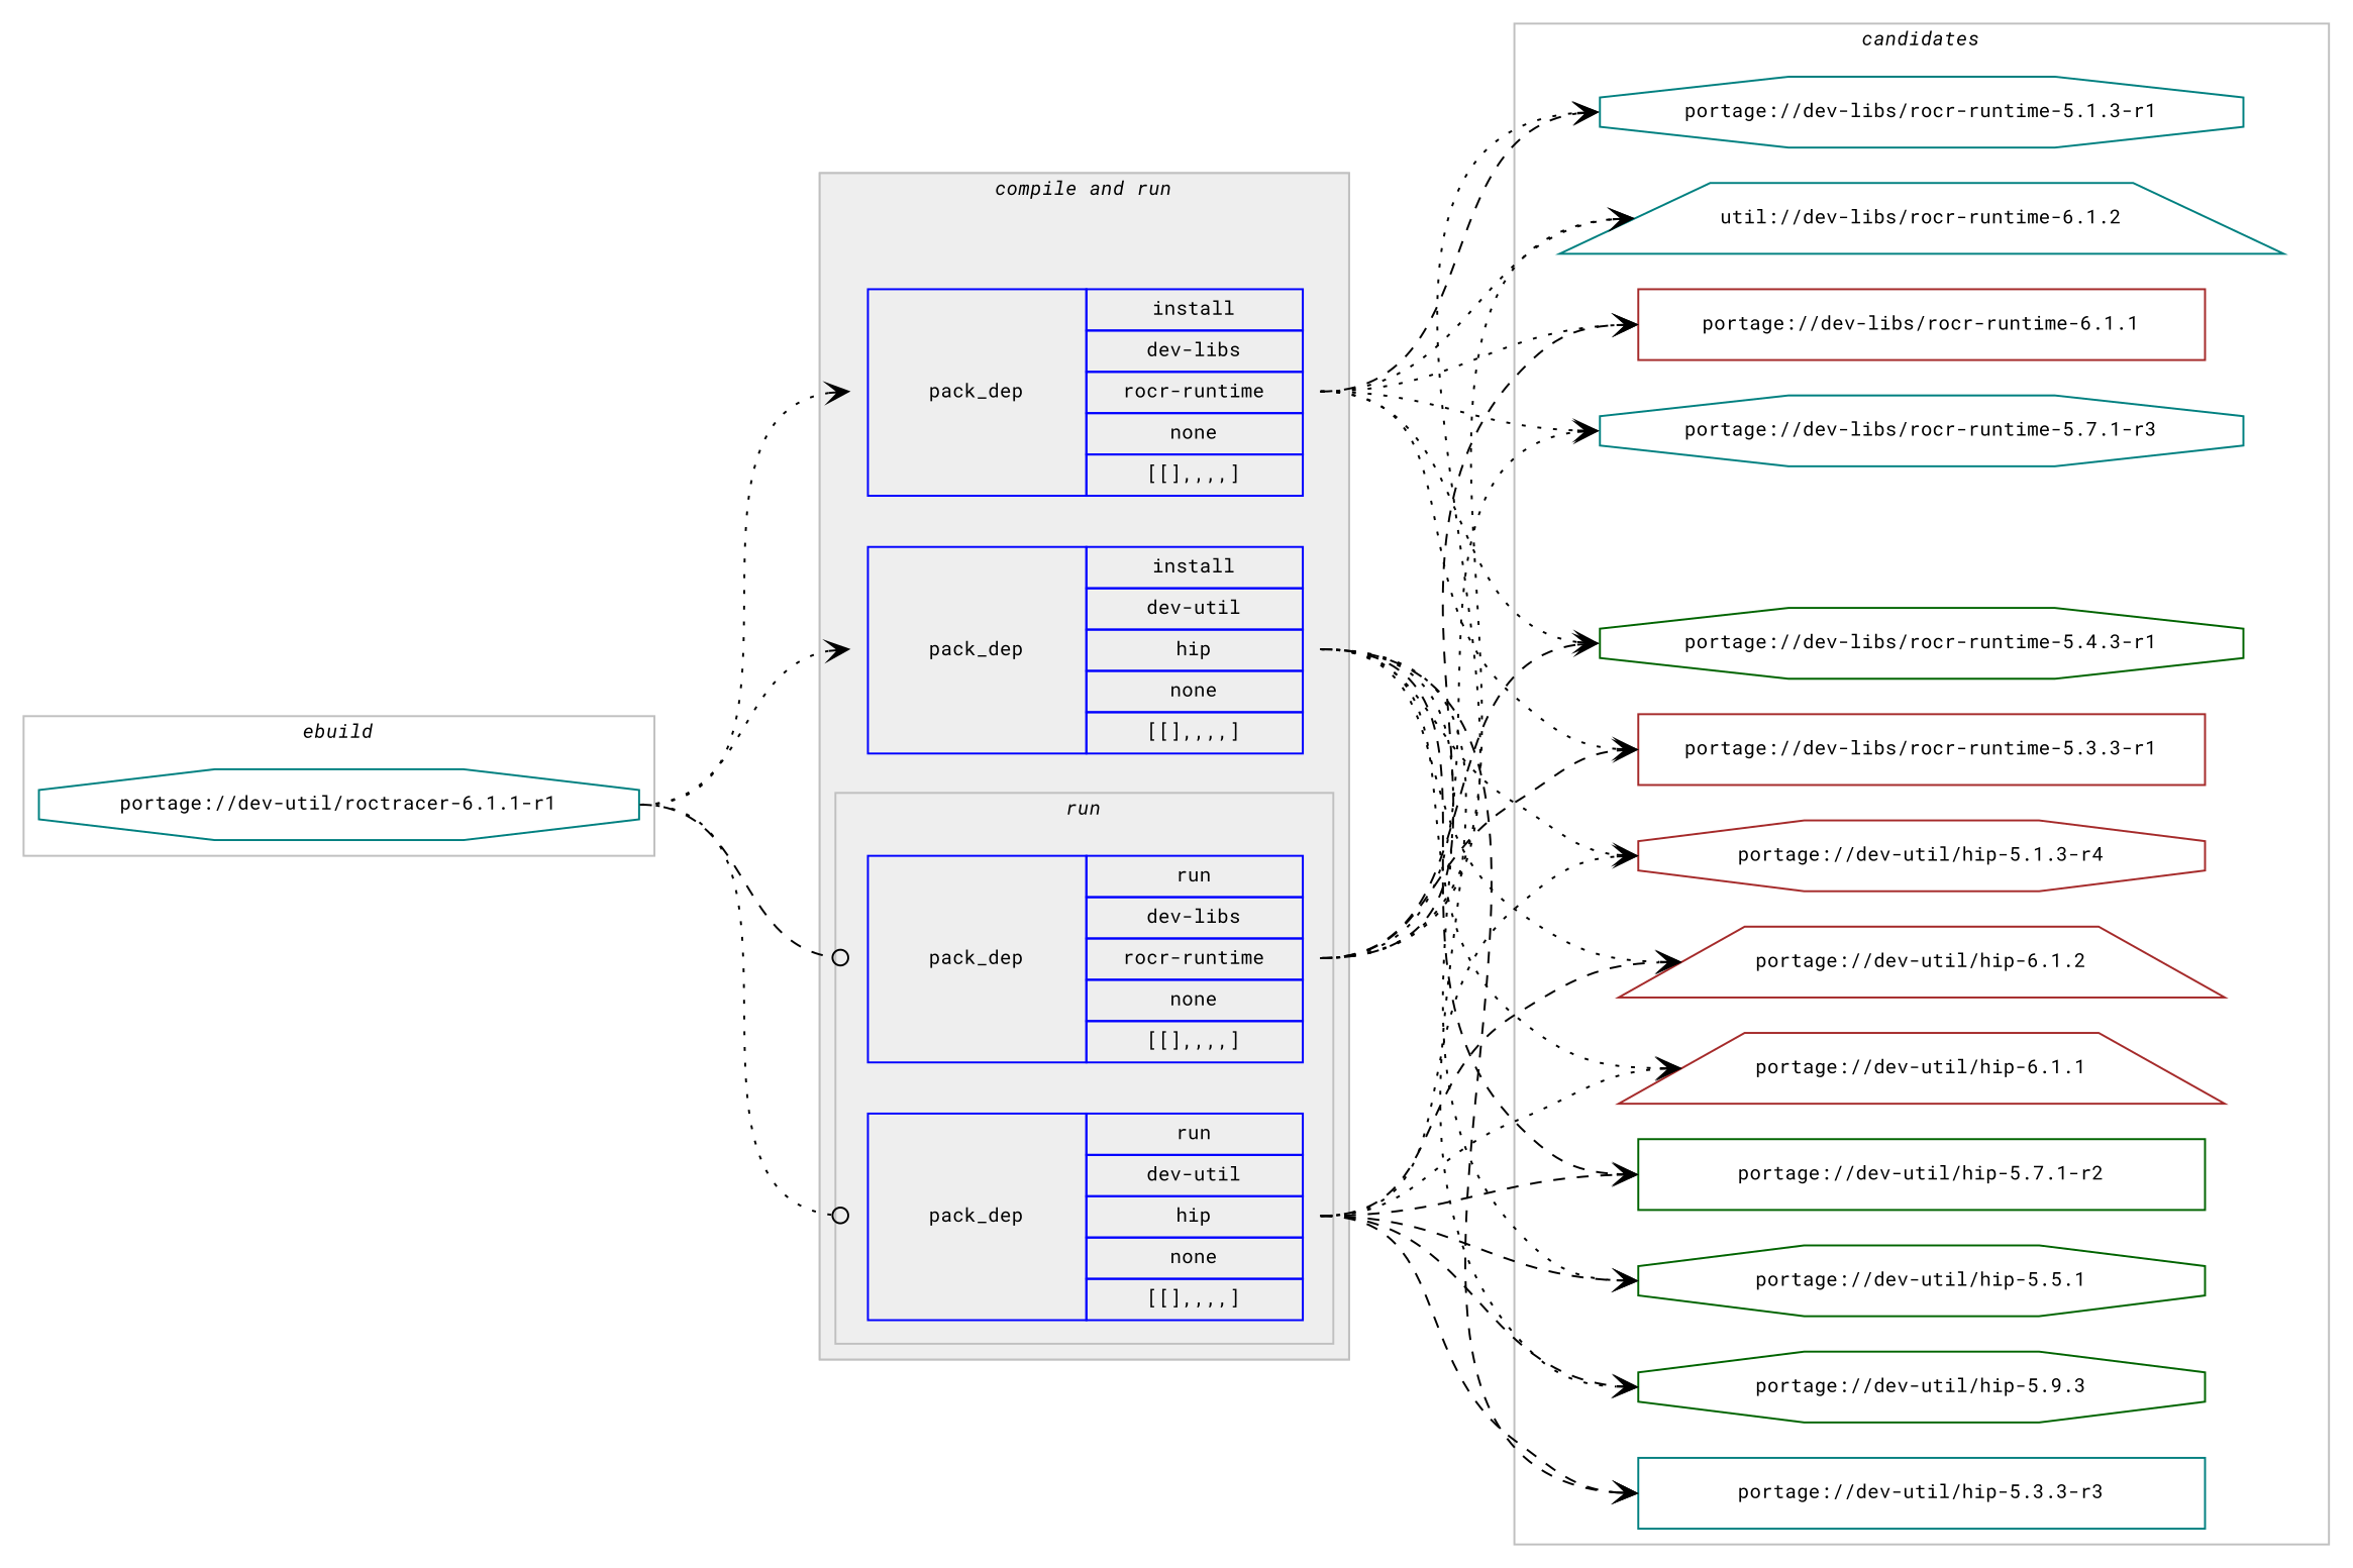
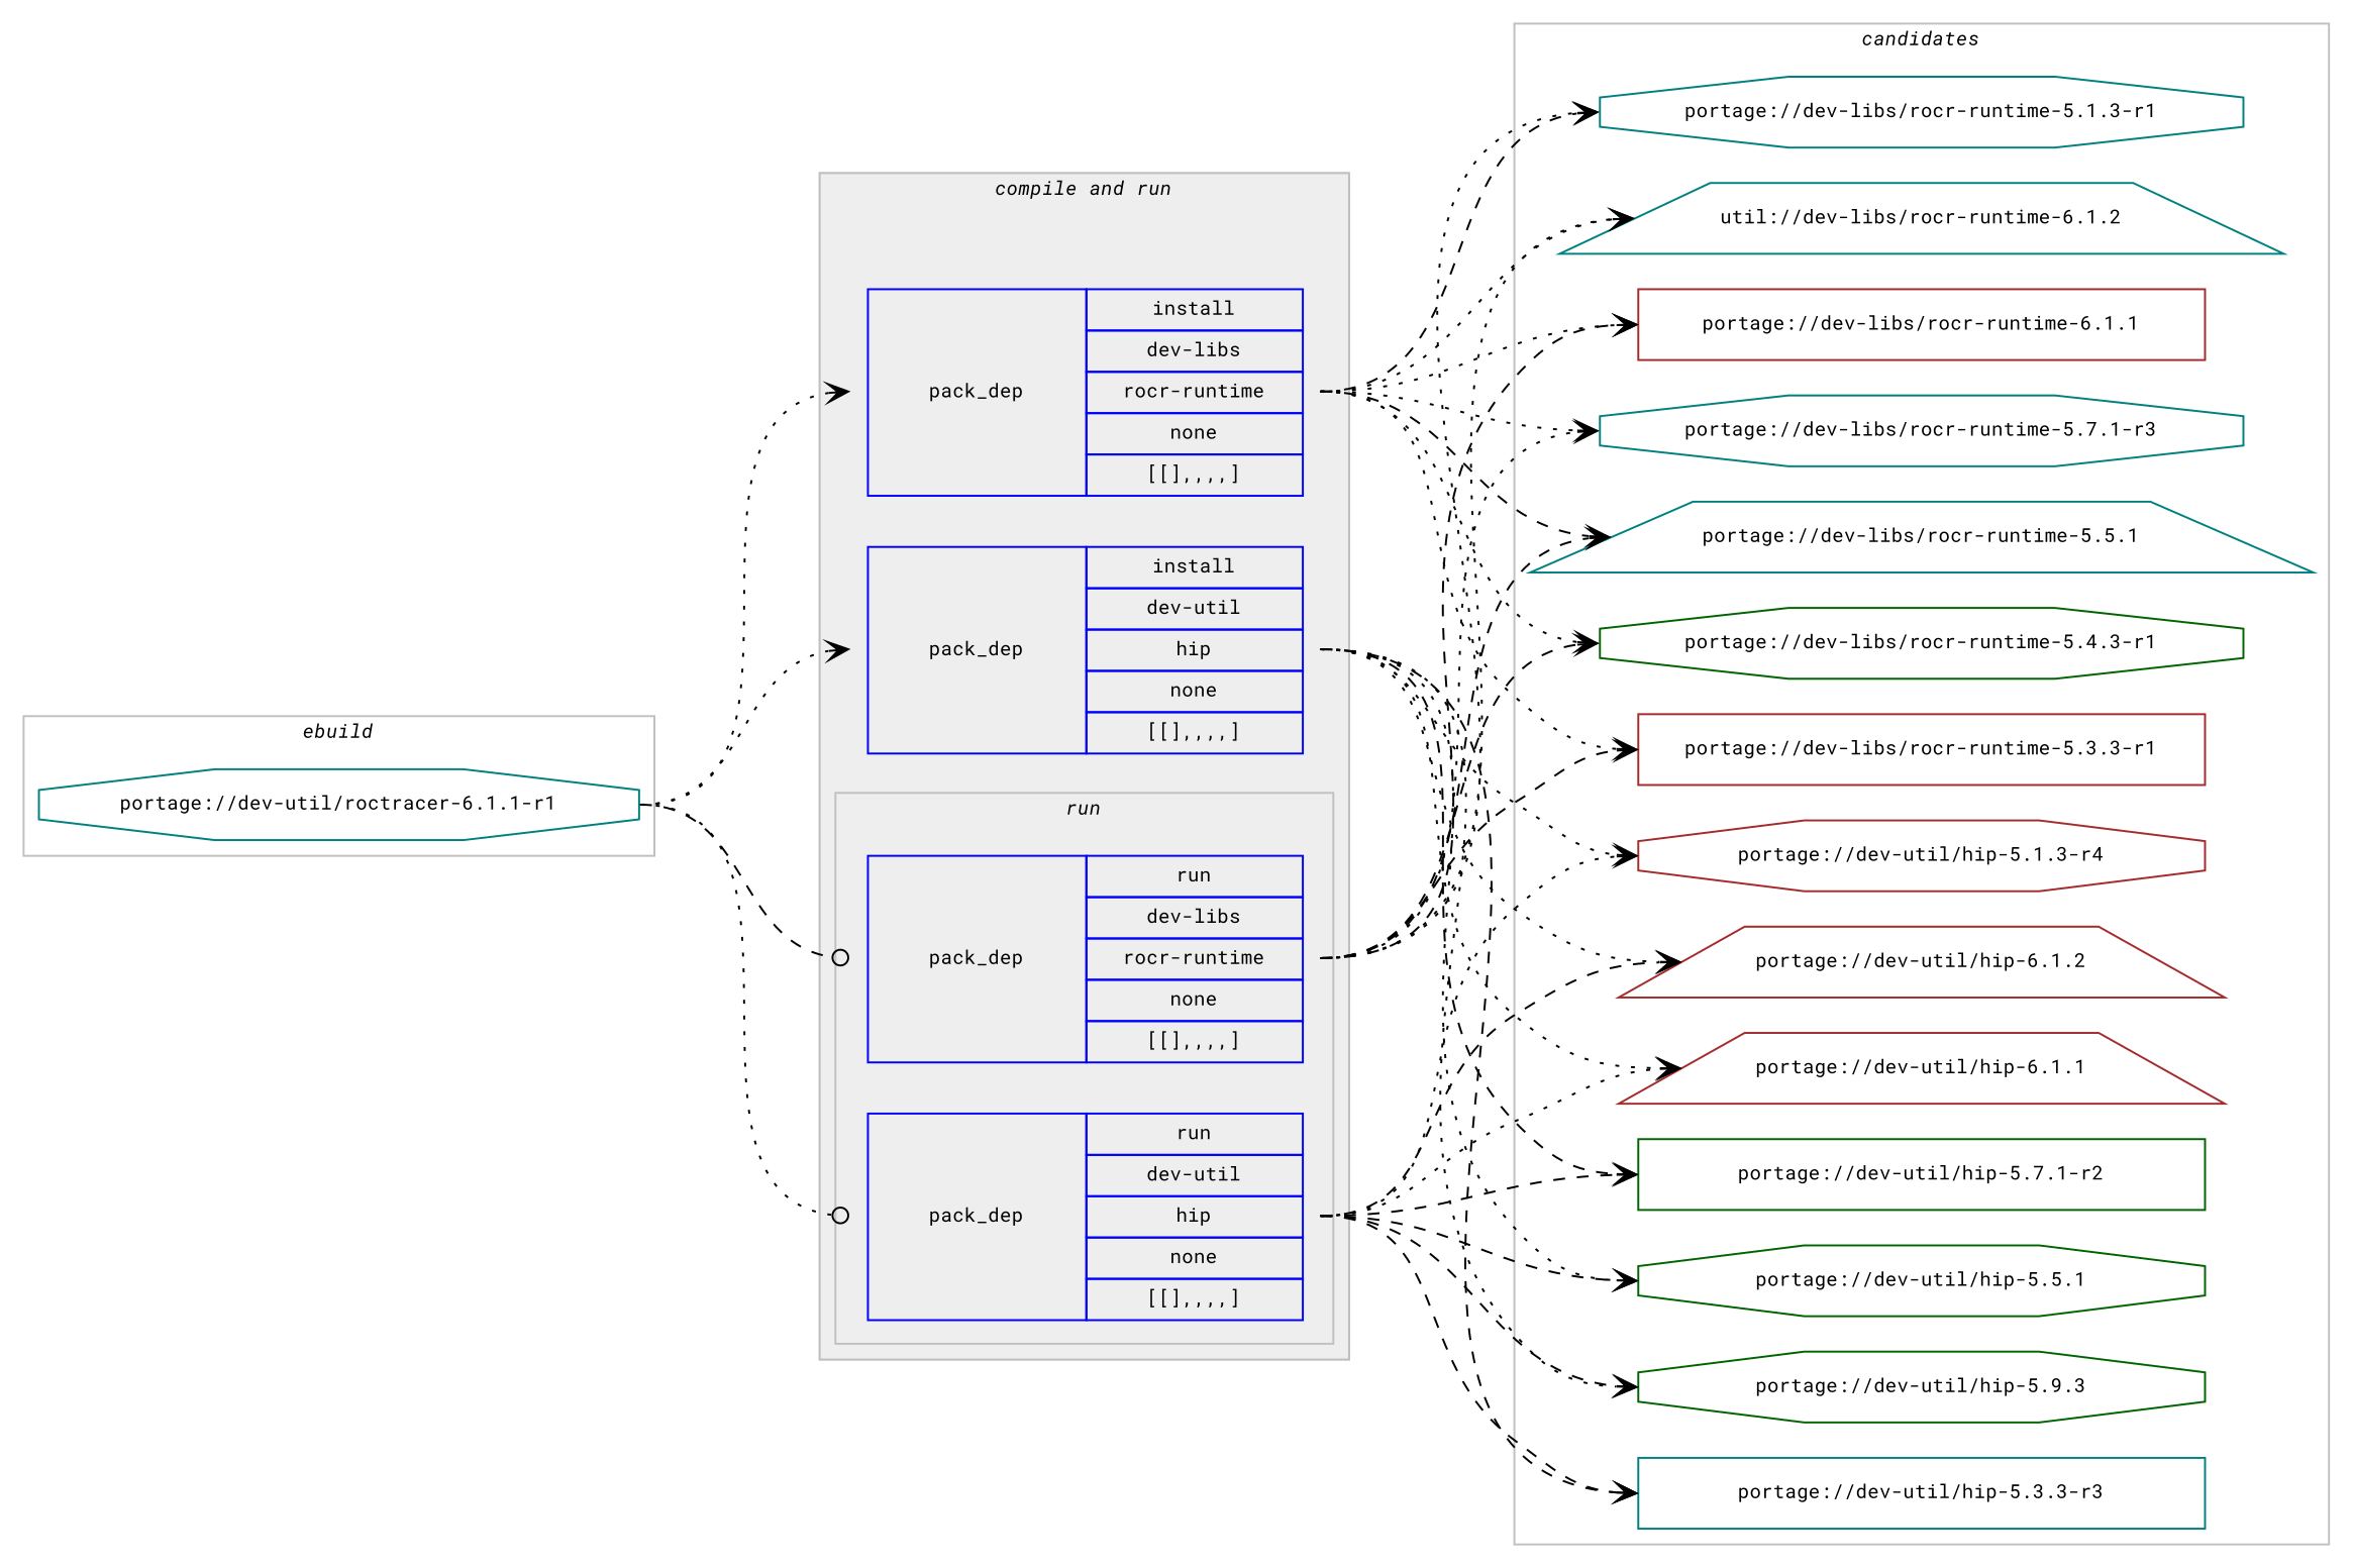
  digraph {
    compound=true
    concentrate=true
    fontname="Roboto Mono"
    fontsize=10
    newrank=true
    rankdir=LR
    ranksep=1.5
    node [color=teal fontname="Roboto Mono" fontsize=10 shape=octagon]
    edge [arrowhead=vee fontname="Roboto Mono" headport=w style=dotted tailport=e weight=100]
    n1 [label="portage://dev-util/roctracer-6.1.1-r1" width=4]
    n2 [color=blue label=<<TABLE BORDER="0" CELLBORDER="1" CELLSPACING="0" CELLPADDING="4" WIDTH="220"><TR><TD ROWSPAN="6" CELLPADDING="30">pack_dep</TD></TR><TR><TD WIDTH="110">install</TD></TR><TR><TD>dev-libs</TD></TR><TR><TD>rocr-runtime</TD></TR><TR><TD>none</TD></TR><TR><TD>[[],,,,]</TD></TR></TABLE>> shape=none]
    n3 [color=blue label=<<TABLE BORDER="0" CELLBORDER="1" CELLSPACING="0" CELLPADDING="4" WIDTH="220"><TR><TD ROWSPAN="6" CELLPADDING="30">pack_dep</TD></TR><TR><TD WIDTH="110">install</TD></TR><TR><TD>dev-util</TD></TR><TR><TD>hip</TD></TR><TR><TD>none</TD></TR><TR><TD>[[],,,,]</TD></TR></TABLE>> shape=none]
    n4 [color=blue label=<<TABLE BORDER="0" CELLBORDER="1" CELLSPACING="0" CELLPADDING="4" WIDTH="220"><TR><TD ROWSPAN="6" CELLPADDING="30">pack_dep</TD></TR><TR><TD WIDTH="110">run</TD></TR><TR><TD>dev-libs</TD></TR><TR><TD>rocr-runtime</TD></TR><TR><TD>none</TD></TR><TR><TD>[[],,,,]</TD></TR></TABLE>> shape=none]
    n5 [color=blue label=<<TABLE BORDER="0" CELLBORDER="1" CELLSPACING="0" CELLPADDING="4" WIDTH="220"><TR><TD ROWSPAN="6" CELLPADDING="30">pack_dep</TD></TR><TR><TD WIDTH="110">run</TD></TR><TR><TD>dev-util</TD></TR><TR><TD>hip</TD></TR><TR><TD>none</TD></TR><TR><TD>[[],,,,]</TD></TR></TABLE>> shape=none]
    n6 [label="util://dev-libs/rocr-runtime-6.1.2" shape=trapezium width=4]
    n7 [color=brown label="portage://dev-libs/rocr-runtime-6.1.1" shape=box width=4]
    n8 [label="portage://dev-libs/rocr-runtime-5.7.1-r3" width=4]
+   n9 [label="portage://dev-libs/rocr-runtime-5.5.1" shape=trapezium width=4]
    n10 [color=darkgreen label="portage://dev-libs/rocr-runtime-5.4.3-r1" width=4]
    n11 [color=brown label="portage://dev-libs/rocr-runtime-5.3.3-r1" shape=box width=4]
    n12 [label="portage://dev-libs/rocr-runtime-5.1.3-r1" width=4]
    n13 [color=brown label="portage://dev-util/hip-6.1.2" shape=trapezium width=4]
    n14 [color=brown label="portage://dev-util/hip-6.1.1" shape=trapezium width=4]
    n15 [color=darkgreen label="portage://dev-util/hip-5.7.1-r2" shape=box width=4]
    n16 [color=darkgreen label="portage://dev-util/hip-5.5.1" width=4]
    n17 [color=darkgreen label="portage://dev-util/hip-5.9.3" width=4]
    n18 [label="portage://dev-util/hip-5.3.3-r3" shape=box width=4]
    n19 [color=brown label="portage://dev-util/hip-5.1.3-r4" width=4]
    subgraph cluster_1 {
      color=gray
      label=<<i>ebuild</i>>
      n1
    }
    subgraph cluster_2 {
      color=gray
      label=<<i>dependencies</i>>
      subgraph cluster_3 {
        color=gray
        fillcolor="#eeeeee"
        label=<<i>compile</i>>
        style=filled
        subgraph sub_4 {
          color=gray
          fillcolor="#eeeeee"
          label=<<i>compile</i>>
          style=filled
          n2
        }
        subgraph sub_5 {
          color=gray
          fillcolor="#eeeeee"
          label=<<i>compile</i>>
          style=filled
          n3
        }
      }
      subgraph cluster_6 {
        color=gray
        fillcolor="#eeeeee"
        label=<<i>compile and run</i>>
        style=filled
      }
      subgraph cluster_7 {
        color=gray
        fillcolor="#eeeeee"
        label=<<i>run</i>>
        style=filled
        subgraph sub_8 {
          color=gray
          fillcolor="#eeeeee"
          label=<<i>run</i>>
          style=filled
          n4
        }
        subgraph sub_9 {
          color=gray
          fillcolor="#eeeeee"
          label=<<i>run</i>>
          style=filled
          n5
        }
      }
    }
    subgraph cluster_10 {
      color=gray
      label=<<i>candidates</i>>
      rank=same
      subgraph sub_11 {
        color=black
        label=<<i>candidates</i>>
        nodesep=1
        rank=same
        n6
        n7
        n8
+       n9
        n10
        n11
        n12
      }
      subgraph sub_12 {
        color=black
        label=<<i>candidates</i>>
        nodesep=1
        rank=same
        n13
        n14
        n15
        n16
        n17
        n18
        n19
      }
      subgraph sub_13 {
        color=black
        label=<<i>candidates</i>>
        nodesep=1
        rank=same
        n6
        n7
        n8
+       n9
        n10
        n11
        n12
      }
      subgraph sub_14 {
        color=black
        label=<<i>candidates</i>>
        nodesep=1
        rank=same
        n13
        n14
        n15
        n16
        n17
        n18
        n19
      }
    }
    n1 -> n2 [weight=20]
    n1 -> n3 [weight=20]
    n1 -> n4 [arrowhead=odot style=dashed weight=20]
    n1 -> n5 [arrowhead=odot weight=20]
    n2 -> n6
    n2 -> n7
    n2 -> n8
+   n2 -> n9 [style=dashed]
    n2 -> n10
    n2 -> n11
    n2 -> n12 [style=dashed]
    n3 -> n13
    n3 -> n14
    n3 -> n15 [style=dashed]
    n3 -> n16
    n3 -> n17
    n3 -> n18 [style=dashed]
    n3 -> n19
    n4 -> n6
    n4 -> n7 [style=dashed]
    n4 -> n8
+   n4 -> n9 [style=dashed]
    n4 -> n10 [style=dashed]
    n4 -> n11 [style=dashed]
    n4 -> n12
    n5 -> n13 [style=dashed]
    n5 -> n14
    n5 -> n15 [style=dashed]
    n5 -> n16 [style=dashed]
    n5 -> n17 [style=dashed]
    n5 -> n18 [style=dashed]
    n5 -> n19
  }
